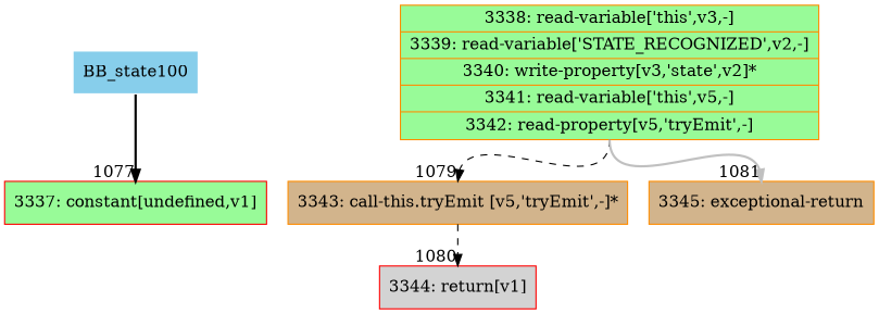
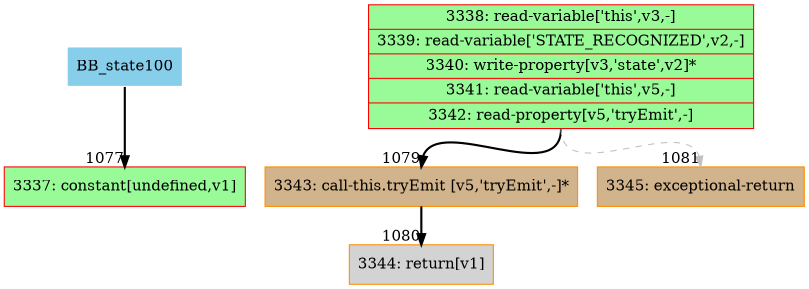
  digraph {
    rankdir=TD
    node [color=darkorange fillcolor=palegreen shape=record style=filled]
    edge [headport=n style=bold tailport=s]
    n1 [fillcolor=skyblue label=BB_state100 shape=none]
    n2 [color=red label="{3337: constant[undefined,v1]}"]
-   n3 [label="{3338: read-variable['this',v3,-]|3339: read-variable['STATE_RECOGNIZED',v2,-]|3340: write-property[v3,'state',v2]*|3341: read-variable['this',v5,-]|3342: read-property[v5,'tryEmit',-]}"]
+   n3 [color=red label="{3338: read-variable['this',v3,-]|3339: read-variable['STATE_RECOGNIZED',v2,-]|3340: write-property[v3,'state',v2]*|3341: read-variable['this',v5,-]|3342: read-property[v5,'tryEmit',-]}"]
    n4 [fillcolor=tan label="{3343: call-this.tryEmit [v5,'tryEmit',-]*}"]
    n5 [fillcolor=tan label="{3345: exceptional-return}"]
-   n6 [color=red fillcolor=lightgrey label="{3344: return[v1]}"]
+   n6 [fillcolor=lightgrey label="{3344: return[v1]}"]
    n1 -> n2 [headlabel="    1077"]
-   n3 -> n4 [headlabel="      1079" style=dashed]
-   n3 -> n5 [color=gray headlabel="      1081"]
-   n4 -> n6 [headlabel="      1080" style=dashed]
+   n3 -> n4 [headlabel="      1079"]
+   n3 -> n5 [color=gray headlabel="      1081" style=dashed]
+   n4 -> n6 [headlabel="      1080"]
  }
